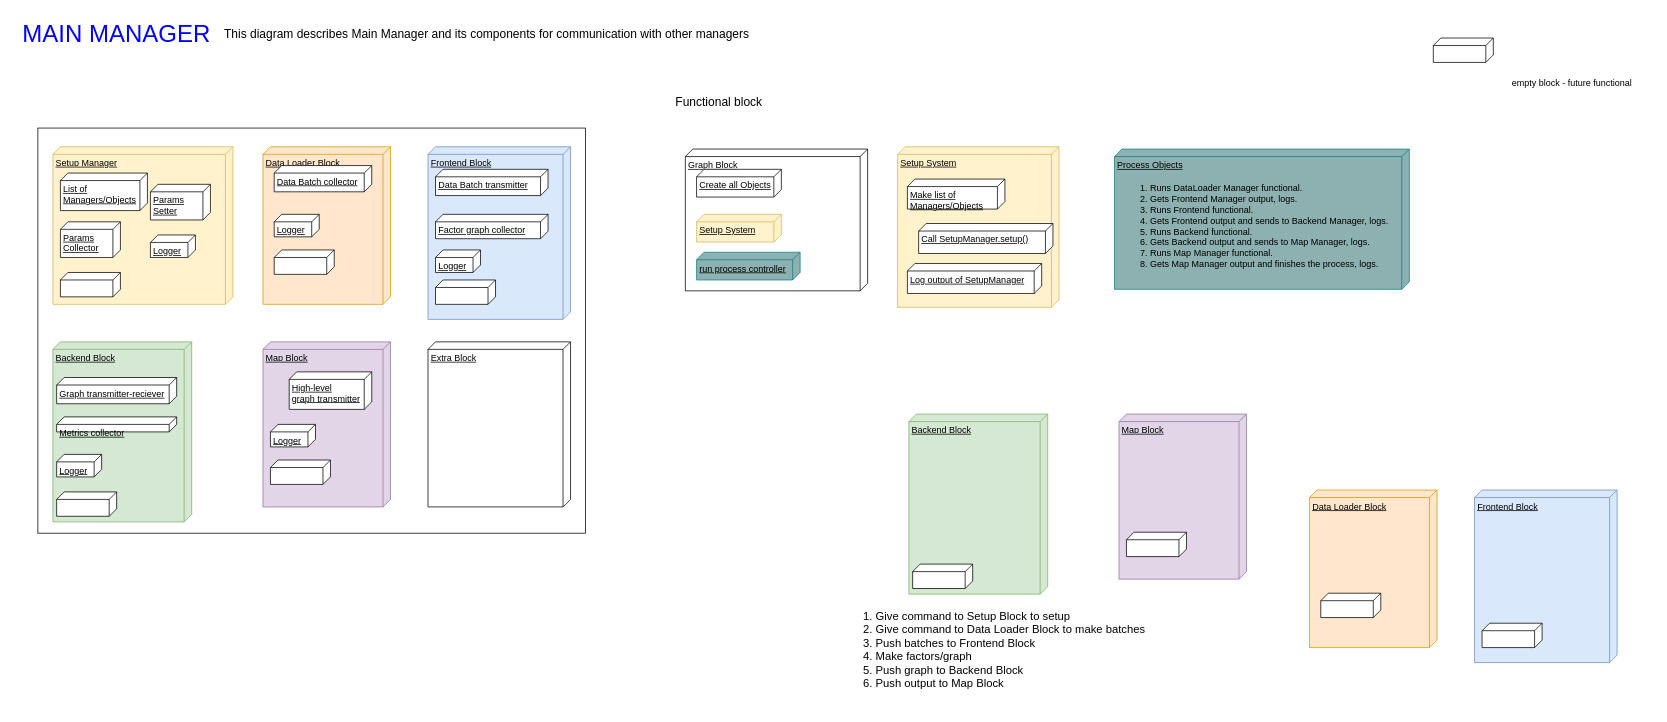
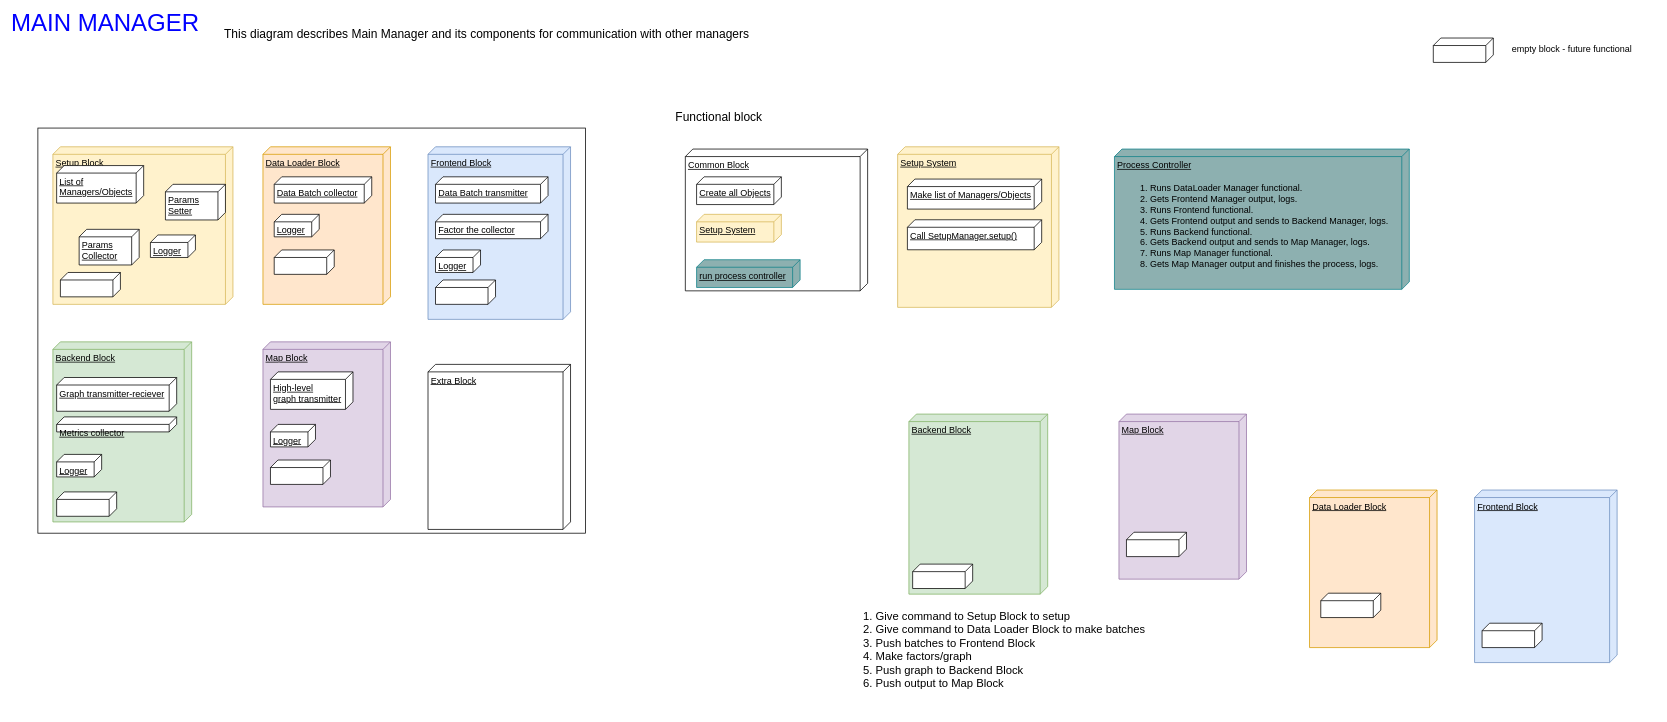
  <mxCell id="0" />
  <mxCell id="1" parent="0" />
  <mxCell id="2" value="" style="rounded=0;whiteSpace=wrap;html=1;" parent="1" vertex="1"><mxGeometry x="50" y="170" width="730" height="540" as="geometry" /></mxCell>
- <mxCell id="3" value="Setup Manager" style="verticalAlign=top;align=left;spacingTop=8;spacingLeft=2;spacingRight=12;shape=cube;size=10;direction=south;fontStyle=4;html=1;whiteSpace=wrap;fillColor=#fff2cc;strokeColor=#d6b656;" parent="1" vertex="1"><mxGeometry x="70" y="195" width="240" height="210" as="geometry" /></mxCell>
+ <mxCell id="3" value="Setup Block" style="verticalAlign=top;align=left;spacingTop=8;spacingLeft=2;spacingRight=12;shape=cube;size=10;direction=south;fontStyle=4;html=1;whiteSpace=wrap;fillColor=#fff2cc;strokeColor=#d6b656;" parent="1" vertex="1"><mxGeometry x="70" y="195" width="240" height="210" as="geometry" /></mxCell>
  <mxCell id="4" value="Data Loader Block" style="verticalAlign=top;align=left;spacingTop=8;spacingLeft=2;spacingRight=12;shape=cube;size=10;direction=south;fontStyle=4;html=1;whiteSpace=wrap;fillColor=#ffe6cc;strokeColor=#d79b00;" parent="1" vertex="1"><mxGeometry x="350" y="195" width="170" height="210" as="geometry" /></mxCell>
  <mxCell id="5" value="Backend Block" style="verticalAlign=top;align=left;spacingTop=8;spacingLeft=2;spacingRight=12;shape=cube;size=10;direction=south;fontStyle=4;html=1;whiteSpace=wrap;fillColor=#d5e8d4;strokeColor=#82b366;" parent="1" vertex="1"><mxGeometry x="70" y="455" width="185" height="240" as="geometry" /></mxCell>
  <mxCell id="6" value="Map Block" style="verticalAlign=top;align=left;spacingTop=8;spacingLeft=2;spacingRight=12;shape=cube;size=10;direction=south;fontStyle=4;html=1;whiteSpace=wrap;fillColor=#e1d5e7;strokeColor=#9673a6;" parent="1" vertex="1"><mxGeometry x="350" y="455" width="170" height="220" as="geometry" /></mxCell>
  <mxCell id="7" value="Frontend Block" style="verticalAlign=top;align=left;spacingTop=8;spacingLeft=2;spacingRight=12;shape=cube;size=10;direction=south;fontStyle=4;html=1;whiteSpace=wrap;fillColor=#dae8fc;strokeColor=#6c8ebf;" parent="1" vertex="1"><mxGeometry x="570" y="195" width="190" height="230" as="geometry" /></mxCell>
- <mxCell id="8" value="Extra Block" style="verticalAlign=top;align=left;spacingTop=8;spacingLeft=2;spacingRight=12;shape=cube;size=10;direction=south;fontStyle=4;html=1;whiteSpace=wrap;" parent="1" vertex="1"><mxGeometry x="570" y="455" width="190" height="220" as="geometry" /></mxCell>
- <mxCell id="9" value="List of Managers/Objects" style="verticalAlign=top;align=left;spacingTop=8;spacingLeft=2;spacingRight=12;shape=cube;size=10;direction=south;fontStyle=4;html=1;whiteSpace=wrap;" parent="1" vertex="1"><mxGeometry x="80" y="230" width="116" height="50" as="geometry" /></mxCell>
- <mxCell id="10" value="Params Collector" style="verticalAlign=top;align=left;spacingTop=8;spacingLeft=2;spacingRight=12;shape=cube;size=10;direction=south;fontStyle=4;html=1;whiteSpace=wrap;" parent="1" vertex="1"><mxGeometry x="80" y="295" width="80" height="47.5" as="geometry" /></mxCell>
- <mxCell id="11" value="Params&lt;br&gt;Setter" style="verticalAlign=top;align=left;spacingTop=8;spacingLeft=2;spacingRight=12;shape=cube;size=10;direction=south;fontStyle=4;html=1;whiteSpace=wrap;" parent="1" vertex="1"><mxGeometry x="200" y="245" width="80" height="47.5" as="geometry" /></mxCell>
+ <mxCell id="8" value="Extra Block" style="verticalAlign=top;align=left;spacingTop=8;spacingLeft=2;spacingRight=12;shape=cube;size=10;direction=south;fontStyle=4;html=1;whiteSpace=wrap;" parent="1" vertex="1"><mxGeometry x="570" y="485" width="190" height="220" as="geometry" /></mxCell>
+ <mxCell id="9" value="List of Managers/Objects" style="verticalAlign=top;align=left;spacingTop=8;spacingLeft=2;spacingRight=12;shape=cube;size=10;direction=south;fontStyle=4;html=1;whiteSpace=wrap;" parent="1" vertex="1"><mxGeometry x="75" y="220" width="116" height="50" as="geometry" /></mxCell>
+ <mxCell id="10" value="Params Collector" style="verticalAlign=top;align=left;spacingTop=8;spacingLeft=2;spacingRight=12;shape=cube;size=10;direction=south;fontStyle=4;html=1;whiteSpace=wrap;" parent="1" vertex="1"><mxGeometry x="105" y="305" width="80" height="47.5" as="geometry" /></mxCell>
+ <mxCell id="11" value="Params&lt;br&gt;Setter" style="verticalAlign=top;align=left;spacingTop=8;spacingLeft=2;spacingRight=12;shape=cube;size=10;direction=south;fontStyle=4;html=1;whiteSpace=wrap;" parent="1" vertex="1"><mxGeometry x="220" y="245" width="80" height="47.5" as="geometry" /></mxCell>
  <mxCell id="12" value="Logger" style="verticalAlign=top;align=left;spacingTop=8;spacingLeft=2;spacingRight=12;shape=cube;size=10;direction=south;fontStyle=4;html=1;whiteSpace=wrap;" parent="1" vertex="1"><mxGeometry x="200" y="312.5" width="60" height="30" as="geometry" /></mxCell>
- <mxCell id="13" value="Data Batch collector" style="verticalAlign=top;align=left;spacingTop=8;spacingLeft=2;spacingRight=12;shape=cube;size=10;direction=south;fontStyle=4;html=1;whiteSpace=wrap;" parent="1" vertex="1"><mxGeometry x="365" y="220" width="130" height="35" as="geometry" /></mxCell>
+ <mxCell id="13" value="Data Batch collector" style="verticalAlign=top;align=left;spacingTop=8;spacingLeft=2;spacingRight=12;shape=cube;size=10;direction=south;fontStyle=4;html=1;whiteSpace=wrap;" parent="1" vertex="1"><mxGeometry x="365" y="235" width="130" height="35" as="geometry" /></mxCell>
  <mxCell id="14" value="Logger" style="verticalAlign=top;align=left;spacingTop=8;spacingLeft=2;spacingRight=12;shape=cube;size=10;direction=south;fontStyle=4;html=1;whiteSpace=wrap;" parent="1" vertex="1"><mxGeometry x="365" y="285" width="60" height="30" as="geometry" /></mxCell>
- <mxCell id="15" value="Data Batch transmitter" style="verticalAlign=top;align=left;spacingTop=8;spacingLeft=2;spacingRight=12;shape=cube;size=10;direction=south;fontStyle=4;html=1;whiteSpace=wrap;" parent="1" vertex="1"><mxGeometry x="580" y="225" width="150" height="35" as="geometry" /></mxCell>
- <mxCell id="16" value="Factor graph collector" style="verticalAlign=top;align=left;spacingTop=8;spacingLeft=2;spacingRight=12;shape=cube;size=10;direction=south;fontStyle=4;html=1;whiteSpace=wrap;" parent="1" vertex="1"><mxGeometry x="580" y="285" width="150" height="32.5" as="geometry" /></mxCell>
+ <mxCell id="15" value="Data Batch transmitter" style="verticalAlign=top;align=left;spacingTop=8;spacingLeft=2;spacingRight=12;shape=cube;size=10;direction=south;fontStyle=4;html=1;whiteSpace=wrap;" parent="1" vertex="1"><mxGeometry x="580" y="235" width="150" height="35" as="geometry" /></mxCell>
+ <mxCell id="16" value="Factor the collector" style="verticalAlign=top;align=left;spacingTop=8;spacingLeft=2;spacingRight=12;shape=cube;size=10;direction=south;fontStyle=4;html=1;whiteSpace=wrap;" parent="1" vertex="1"><mxGeometry x="580" y="285" width="150" height="32.5" as="geometry" /></mxCell>
  <mxCell id="17" value="Logger" style="verticalAlign=top;align=left;spacingTop=8;spacingLeft=2;spacingRight=12;shape=cube;size=10;direction=south;fontStyle=4;html=1;whiteSpace=wrap;" parent="1" vertex="1"><mxGeometry x="580" y="332.5" width="60" height="30" as="geometry" /></mxCell>
- <mxCell id="18" value="Graph transmitter-reciever" style="verticalAlign=top;align=left;spacingTop=8;spacingLeft=2;spacingRight=12;shape=cube;size=10;direction=south;fontStyle=4;html=1;whiteSpace=wrap;" parent="1" vertex="1"><mxGeometry x="75" y="502.5" width="160" height="35" as="geometry" /></mxCell>
+ <mxCell id="18" value="Graph transmitter-reciever" style="verticalAlign=top;align=left;spacingTop=8;spacingLeft=2;spacingRight=12;shape=cube;size=10;direction=south;fontStyle=4;html=1;whiteSpace=wrap;" parent="1" vertex="1"><mxGeometry x="75" y="502.5" width="160" height="45" as="geometry" /></mxCell>
  <mxCell id="19" value="Metrics collector" style="verticalAlign=top;align=left;spacingTop=8;spacingLeft=2;spacingRight=12;shape=cube;size=10;direction=south;fontStyle=4;html=1;whiteSpace=wrap;" parent="1" vertex="1"><mxGeometry x="75" y="555" width="160" height="20" as="geometry" /></mxCell>
  <mxCell id="20" value="Logger" style="verticalAlign=top;align=left;spacingTop=8;spacingLeft=2;spacingRight=12;shape=cube;size=10;direction=south;fontStyle=4;html=1;whiteSpace=wrap;" parent="1" vertex="1"><mxGeometry x="75" y="605" width="60" height="30" as="geometry" /></mxCell>
- <mxCell id="21" value="High-level &lt;br&gt;graph transmitter" style="verticalAlign=top;align=left;spacingTop=8;spacingLeft=2;spacingRight=12;shape=cube;size=10;direction=south;fontStyle=4;html=1;whiteSpace=wrap;" parent="1" vertex="1"><mxGeometry x="385" y="495" width="110" height="50" as="geometry" /></mxCell>
+ <mxCell id="21" value="High-level &lt;br&gt;graph transmitter" style="verticalAlign=top;align=left;spacingTop=8;spacingLeft=2;spacingRight=12;shape=cube;size=10;direction=south;fontStyle=4;html=1;whiteSpace=wrap;" parent="1" vertex="1"><mxGeometry x="360" y="495" width="110" height="50" as="geometry" /></mxCell>
  <mxCell id="22" value="Logger" style="verticalAlign=top;align=left;spacingTop=8;spacingLeft=2;spacingRight=12;shape=cube;size=10;direction=south;fontStyle=4;html=1;whiteSpace=wrap;" parent="1" vertex="1"><mxGeometry x="360" y="565" width="60" height="30" as="geometry" /></mxCell>
- <mxCell id="23" value="&lt;font color=&quot;#0000ff&quot; style=&quot;font-size: 32px;&quot;&gt;MAIN MANAGER&lt;/font&gt;" style="text;html=1;strokeColor=none;fillColor=none;align=center;verticalAlign=middle;whiteSpace=wrap;rounded=0;" parent="1" vertex="1"><mxGeometry x="20" width="270" height="50" as="geometry" y="20" /></mxCell>
+ <mxCell id="23" value="&lt;font color=&quot;#0000ff&quot; style=&quot;font-size: 32px;&quot;&gt;MAIN MANAGER&lt;/font&gt;" style="text;html=1;strokeColor=none;fillColor=none;align=center;verticalAlign=middle;whiteSpace=wrap;rounded=0;" parent="1" vertex="1"><mxGeometry x="5" y="5" width="270" height="50" as="geometry" /></mxCell>
  <mxCell id="24" value="" style="verticalAlign=top;align=left;spacingTop=8;spacingLeft=2;spacingRight=12;shape=cube;size=10;direction=south;fontStyle=4;html=1;whiteSpace=wrap;" parent="1" vertex="1"><mxGeometry x="365" y="332.5" width="80" height="32.5" as="geometry" /></mxCell>
  <mxCell id="25" value="" style="verticalAlign=top;align=left;spacingTop=8;spacingLeft=2;spacingRight=12;shape=cube;size=10;direction=south;fontStyle=4;html=1;whiteSpace=wrap;" parent="1" vertex="1"><mxGeometry x="580" y="372.5" width="80" height="32.5" as="geometry" /></mxCell>
  <mxCell id="26" value="" style="verticalAlign=top;align=left;spacingTop=8;spacingLeft=2;spacingRight=12;shape=cube;size=10;direction=south;fontStyle=4;html=1;whiteSpace=wrap;" parent="1" vertex="1"><mxGeometry x="80" y="362.5" width="80" height="32.5" as="geometry" /></mxCell>
  <mxCell id="27" value="" style="verticalAlign=top;align=left;spacingTop=8;spacingLeft=2;spacingRight=12;shape=cube;size=10;direction=south;fontStyle=4;html=1;whiteSpace=wrap;" parent="1" vertex="1"><mxGeometry x="75" y="655" width="80" height="32.5" as="geometry" /></mxCell>
  <mxCell id="28" value="" style="verticalAlign=top;align=left;spacingTop=8;spacingLeft=2;spacingRight=12;shape=cube;size=10;direction=south;fontStyle=4;html=1;whiteSpace=wrap;" parent="1" vertex="1"><mxGeometry x="360" y="612.5" width="80" height="32.5" as="geometry" /></mxCell>
  <mxCell id="29" value="&lt;font style=&quot;font-size: 16px;&quot;&gt;This diagram describes Main Manager and its components for communication with other managers&lt;/font&gt;" style="text;html=1;strokeColor=none;fillColor=none;align=center;verticalAlign=middle;whiteSpace=wrap;rounded=0;" parent="1" vertex="1"><mxGeometry x="290" y="25" width="717" height="40" as="geometry" /></mxCell>
  <mxCell id="30" value="" style="verticalAlign=top;align=left;spacingTop=8;spacingLeft=2;spacingRight=12;shape=cube;size=10;direction=south;fontStyle=4;html=1;whiteSpace=wrap;" parent="1" vertex="1"><mxGeometry x="1910" y="50" width="80" height="32.5" as="geometry" /></mxCell>
- <mxCell id="31" value="empty block - future functional" style="text;html=1;strokeColor=none;fillColor=none;align=center;verticalAlign=middle;whiteSpace=wrap;rounded=0;" parent="1" vertex="1"><mxGeometry x="1990" y="95" width="210" height="30" as="geometry" /></mxCell>
+ <mxCell id="31" value="empty block - future functional" style="text;html=1;strokeColor=none;fillColor=none;align=center;verticalAlign=middle;whiteSpace=wrap;rounded=0;" parent="1" vertex="1"><mxGeometry x="1990" y="50" width="210" height="30" as="geometry" /></mxCell>
  <mxCell id="32" value="Setup System" style="verticalAlign=top;align=left;spacingTop=8;spacingLeft=2;spacingRight=12;shape=cube;size=10;direction=south;fontStyle=4;html=1;whiteSpace=wrap;fillColor=#fff2cc;strokeColor=#d6b656;" parent="1" vertex="1"><mxGeometry x="1196" y="195" width="215" height="214" as="geometry" /></mxCell>
  <mxCell id="33" value="Data Loader Block" style="verticalAlign=top;align=left;spacingTop=8;spacingLeft=2;spacingRight=12;shape=cube;size=10;direction=south;fontStyle=4;html=1;whiteSpace=wrap;fillColor=#ffe6cc;strokeColor=#d79b00;" parent="1" vertex="1"><mxGeometry x="1745" y="652.5" width="170" height="210" as="geometry" /></mxCell>
  <mxCell id="34" value="Backend Block" style="verticalAlign=top;align=left;spacingTop=8;spacingLeft=2;spacingRight=12;shape=cube;size=10;direction=south;fontStyle=4;html=1;whiteSpace=wrap;fillColor=#d5e8d4;strokeColor=#82b366;" parent="1" vertex="1"><mxGeometry x="1211" y="551.25" width="185" height="240" as="geometry" /></mxCell>
  <mxCell id="35" value="Map Block" style="verticalAlign=top;align=left;spacingTop=8;spacingLeft=2;spacingRight=12;shape=cube;size=10;direction=south;fontStyle=4;html=1;whiteSpace=wrap;fillColor=#e1d5e7;strokeColor=#9673a6;" parent="1" vertex="1"><mxGeometry x="1491" y="551.25" width="170" height="220" as="geometry" /></mxCell>
  <mxCell id="36" value="Frontend Block" style="verticalAlign=top;align=left;spacingTop=8;spacingLeft=2;spacingRight=12;shape=cube;size=10;direction=south;fontStyle=4;html=1;whiteSpace=wrap;fillColor=#dae8fc;strokeColor=#6c8ebf;" parent="1" vertex="1"><mxGeometry x="1965" y="652.5" width="190" height="230" as="geometry" /></mxCell>
- <mxCell id="37" value="Graph Block" style="verticalAlign=top;align=left;spacingTop=8;spacingLeft=2;spacingRight=12;shape=cube;size=10;direction=south;fontStyle=4;html=1;whiteSpace=wrap;" parent="1" vertex="1"><mxGeometry x="913" y="198" width="243" height="189" as="geometry" /></mxCell>
+ <mxCell id="37" value="Common Block" style="verticalAlign=top;align=left;spacingTop=8;spacingLeft=2;spacingRight=12;shape=cube;size=10;direction=south;fontStyle=4;html=1;whiteSpace=wrap;" parent="1" vertex="1"><mxGeometry x="913" y="198" width="243" height="189" as="geometry" /></mxCell>
  <mxCell id="38" value="" style="verticalAlign=top;align=left;spacingTop=8;spacingLeft=2;spacingRight=12;shape=cube;size=10;direction=south;fontStyle=4;html=1;whiteSpace=wrap;" parent="1" vertex="1"><mxGeometry x="1760" y="790" width="80" height="32.5" as="geometry" /></mxCell>
  <mxCell id="39" value="" style="verticalAlign=top;align=left;spacingTop=8;spacingLeft=2;spacingRight=12;shape=cube;size=10;direction=south;fontStyle=4;html=1;whiteSpace=wrap;" parent="1" vertex="1"><mxGeometry x="1975" y="830" width="80" height="32.5" as="geometry" /></mxCell>
- <mxCell id="40" value="Make list of Managers/Objects" style="verticalAlign=top;align=left;spacingTop=8;spacingLeft=2;spacingRight=12;shape=cube;size=10;direction=south;fontStyle=4;html=1;whiteSpace=wrap;" parent="1" vertex="1"><mxGeometry x="1209" y="238" width="130" height="40" as="geometry" /></mxCell>
+ <mxCell id="40" value="Make list of Managers/Objects" style="verticalAlign=top;align=left;spacingTop=8;spacingLeft=2;spacingRight=12;shape=cube;size=10;direction=south;fontStyle=4;html=1;whiteSpace=wrap;" parent="1" vertex="1"><mxGeometry x="1209" y="238" width="179" height="40" as="geometry" /></mxCell>
  <mxCell id="41" value="" style="verticalAlign=top;align=left;spacingTop=8;spacingLeft=2;spacingRight=12;shape=cube;size=10;direction=south;fontStyle=4;html=1;whiteSpace=wrap;" parent="1" vertex="1"><mxGeometry x="1216" y="751.25" width="80" height="32.5" as="geometry" /></mxCell>
  <mxCell id="42" value="" style="verticalAlign=top;align=left;spacingTop=8;spacingLeft=2;spacingRight=12;shape=cube;size=10;direction=south;fontStyle=4;html=1;whiteSpace=wrap;" parent="1" vertex="1"><mxGeometry x="1501" y="708.75" width="80" height="32.5" as="geometry" /></mxCell>
- <mxCell id="43" value="&lt;font style=&quot;font-size: 16px;&quot;&gt;Functional block&lt;/font&gt;" style="text;html=1;strokeColor=none;fillColor=none;align=center;verticalAlign=middle;whiteSpace=wrap;rounded=0;" parent="1" vertex="1"><mxGeometry x="893" y="120" width="130" height="30" as="geometry" /></mxCell>
+ <mxCell id="43" value="&lt;font style=&quot;font-size: 16px;&quot;&gt;Functional block&lt;/font&gt;" style="text;html=1;strokeColor=none;fillColor=none;align=center;verticalAlign=middle;whiteSpace=wrap;rounded=0;" parent="1" vertex="1"><mxGeometry x="893" y="140" width="130" height="30" as="geometry" /></mxCell>
  <mxCell id="44" value="&lt;ol style=&quot;font-size: 15px;&quot;&gt;&lt;li&gt;Give command to Setup Block to setup&lt;/li&gt;&lt;li&gt;Give command to Data Loader Block to make batches&lt;/li&gt;&lt;li&gt;Push batches to Frontend Block&lt;/li&gt;&lt;li&gt;Make factors/graph&lt;/li&gt;&lt;li&gt;Push graph to Backend Block&lt;/li&gt;&lt;li&gt;Push output to Map Block&lt;/li&gt;&lt;/ol&gt;" style="text;strokeColor=none;fillColor=none;html=1;whiteSpace=wrap;verticalAlign=middle;overflow=hidden;rounded=0;" parent="1" vertex="1"><mxGeometry x="1125" y="790" width="415" height="150" as="geometry" /></mxCell>
- <mxCell id="45" value="Call SetupManager.setup()" style="verticalAlign=top;align=left;spacingTop=8;spacingLeft=2;spacingRight=12;shape=cube;size=10;direction=south;fontStyle=4;html=1;whiteSpace=wrap;" vertex="1" parent="1"><mxGeometry x="1224" y="297.25" width="179" height="40" as="geometry" /></mxCell>
- <mxCell id="46" value="Log output of SetupManager" style="verticalAlign=top;align=left;spacingTop=8;spacingLeft=2;spacingRight=12;shape=cube;size=10;direction=south;fontStyle=4;html=1;whiteSpace=wrap;" vertex="1" parent="1"><mxGeometry x="1209" y="350.5" width="179" height="40" as="geometry" /></mxCell>
- <mxCell id="47" value="Create all Objects" style="verticalAlign=top;align=left;spacingTop=8;spacingLeft=2;spacingRight=12;shape=cube;size=10;direction=south;fontStyle=4;html=1;whiteSpace=wrap;" vertex="1" parent="1"><mxGeometry x="928" y="225" width="113" height="37" as="geometry" /></mxCell>
+ <mxCell id="45" value="Call SetupManager.setup()" style="verticalAlign=top;align=left;spacingTop=8;spacingLeft=2;spacingRight=12;shape=cube;size=10;direction=south;fontStyle=4;html=1;whiteSpace=wrap;" vertex="1" parent="1"><mxGeometry x="1209" y="292.25" width="179" height="40" as="geometry" /></mxCell>
+ <mxCell id="47" value="Create all Objects" style="verticalAlign=top;align=left;spacingTop=8;spacingLeft=2;spacingRight=12;shape=cube;size=10;direction=south;fontStyle=4;html=1;whiteSpace=wrap;" vertex="1" parent="1"><mxGeometry x="928" y="235" width="113" height="37" as="geometry" /></mxCell>
  <mxCell id="48" value="Setup System" style="verticalAlign=top;align=left;spacingTop=8;spacingLeft=2;spacingRight=12;shape=cube;size=10;direction=south;fontStyle=4;html=1;whiteSpace=wrap;fillColor=#fff2cc;strokeColor=#d6b656;" vertex="1" parent="1"><mxGeometry x="928" y="285" width="113" height="37" as="geometry" /></mxCell>
- <mxCell id="49" value="run process controller" style="verticalAlign=top;align=left;spacingTop=8;spacingLeft=2;spacingRight=12;shape=cube;size=10;direction=south;fontStyle=4;html=1;whiteSpace=wrap;fillColor=#8DB0B0;strokeColor=#0e8088;" vertex="1" parent="1"><mxGeometry x="928" y="335.5" width="138" height="37" as="geometry" /></mxCell>
- <mxCell id="50" value="Process Objects" style="verticalAlign=top;align=left;spacingTop=8;spacingLeft=2;spacingRight=12;shape=cube;size=10;direction=south;fontStyle=4;html=1;whiteSpace=wrap;fillColor=#8DB0B0;strokeColor=#0e8088;" vertex="1" parent="1"><mxGeometry x="1485" y="198" width="393" height="187" as="geometry" /></mxCell>
+ <mxCell id="49" value="run process controller" style="verticalAlign=top;align=left;spacingTop=8;spacingLeft=2;spacingRight=12;shape=cube;size=10;direction=south;fontStyle=4;html=1;whiteSpace=wrap;fillColor=#8DB0B0;strokeColor=#0e8088;" vertex="1" parent="1"><mxGeometry x="928" y="345.5" width="138" height="37" as="geometry" /></mxCell>
+ <mxCell id="50" value="Process Controller" style="verticalAlign=top;align=left;spacingTop=8;spacingLeft=2;spacingRight=12;shape=cube;size=10;direction=south;fontStyle=4;html=1;whiteSpace=wrap;fillColor=#8DB0B0;strokeColor=#0e8088;" vertex="1" parent="1"><mxGeometry x="1485" y="198" width="393" height="187" as="geometry" /></mxCell>
  <mxCell id="51" value="&lt;ol style=&quot;&quot;&gt;&lt;li&gt;Runs&amp;nbsp;DataLoader Manager functional.&lt;/li&gt;&lt;li&gt;Gets Frontend Manager output, logs.&lt;/li&gt;&lt;li&gt;Runs Frontend functional.&lt;/li&gt;&lt;li&gt;Gets Frontend output and sends to Backend Manager, logs.&lt;/li&gt;&lt;li&gt;Runs Backend functional.&lt;/li&gt;&lt;li&gt;Gets Backend output and sends to Map Manager, logs.&lt;/li&gt;&lt;li&gt;Runs Map Manager functional.&lt;/li&gt;&lt;li&gt;Gets Map Manager output and finishes the process, logs.&lt;/li&gt;&lt;/ol&gt;" style="text;strokeColor=none;fillColor=none;html=1;whiteSpace=wrap;verticalAlign=middle;overflow=hidden;rounded=0;" vertex="1" parent="1"><mxGeometry x="1491" y="230" width="370" height="132.5" as="geometry" /></mxCell>
